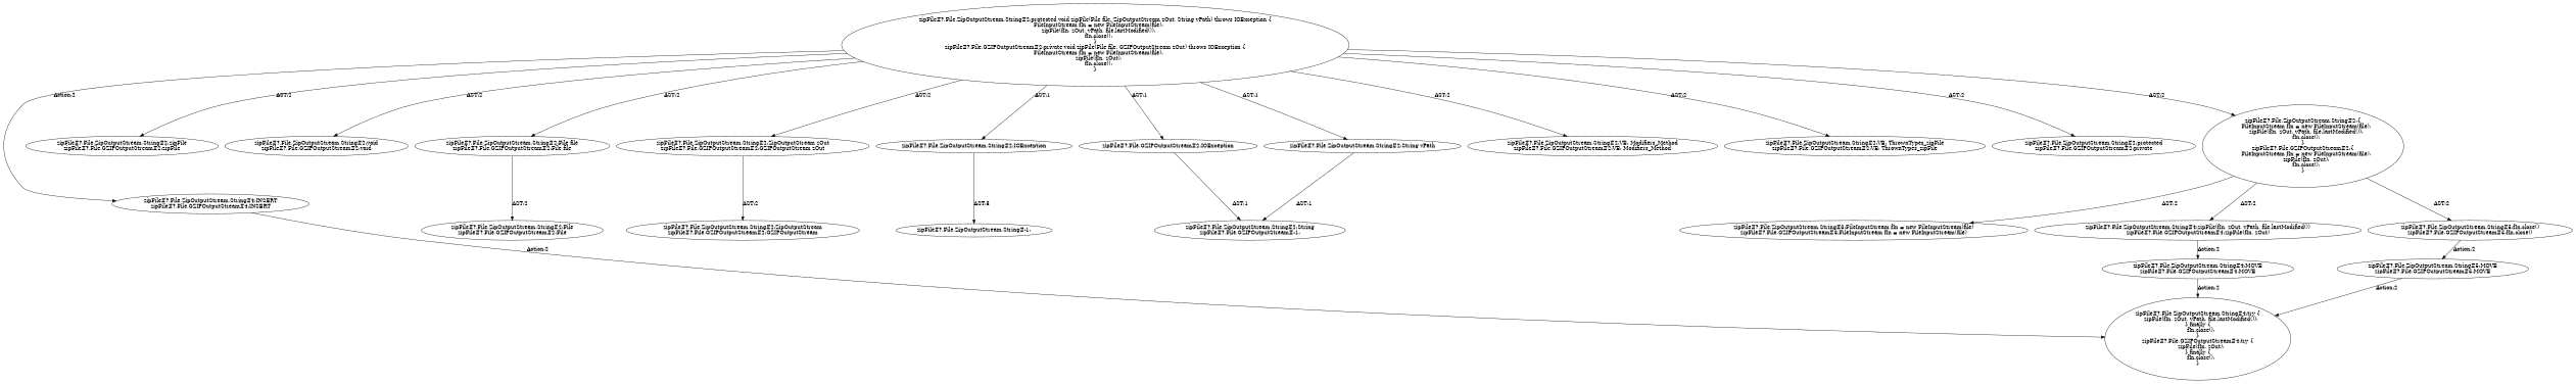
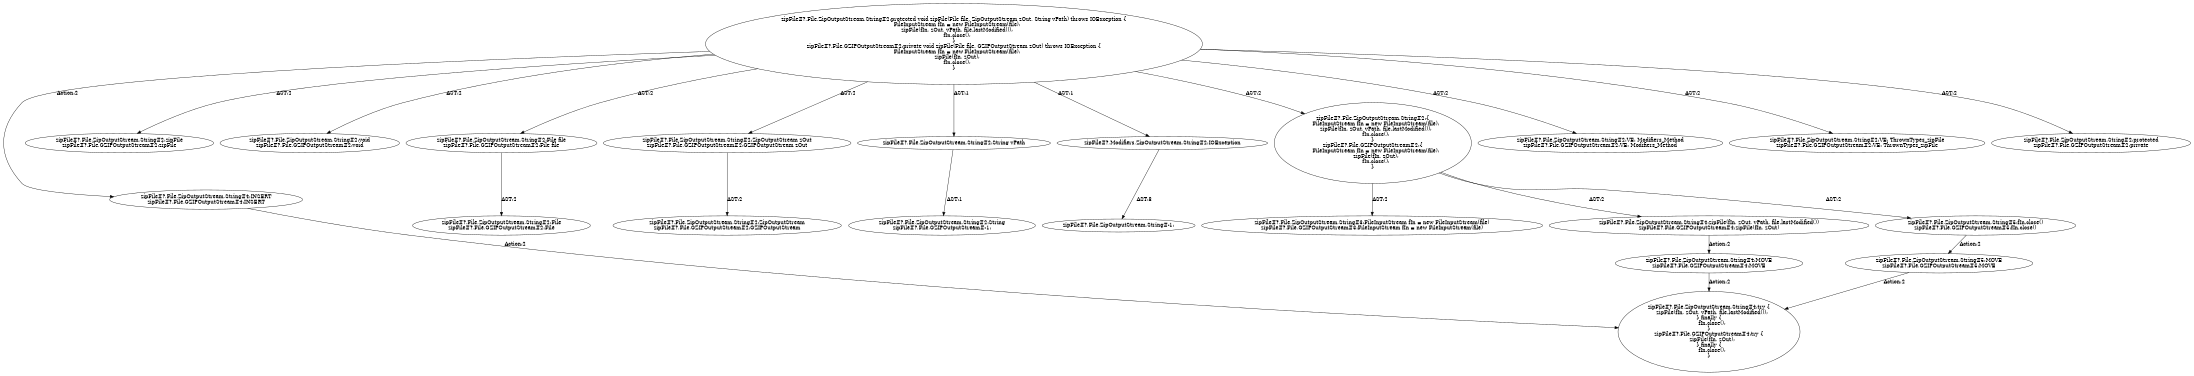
  digraph {
    node [shape=ellipse]
    n1 [label="zipFile#?,File,ZipOutputStream,String#4:INSERT\nzipFile#?,File,GZIPOutputStream#4:INSERT"]
    n2 [label="zipFile#?,File,ZipOutputStream,String#4:try \{\n    zipFile(fIn, zOut, vPath, file.lastModified());\n\} finally \{\n    fIn.close();\n\}\nzipFile#?,File,GZIPOutputStream#4:try \{\n    zipFile(fIn, zOut);\n\} finally \{\n    fIn.close();\n\}"]
    n3 [label="zipFile#?,File,ZipOutputStream,String#2:protected void zipFile(File file, ZipOutputStream zOut, String vPath) throws IOException \{\n    FileInputStream fIn = new FileInputStream(file);\n    zipFile(fIn, zOut, vPath, file.lastModified());\n    fIn.close();\n\}\nzipFile#?,File,GZIPOutputStream#2:private void zipFile(File file, GZIPOutputStream zOut) throws IOException \{\n    FileInputStream fIn = new FileInputStream(file);\n    zipFile(fIn, zOut);\n    fIn.close();\n\}"]
    n4 [label="zipFile#?,File,ZipOutputStream,String#2:zipFile\nzipFile#?,File,GZIPOutputStream#2:zipFile"]
    n5 [label="zipFile#?,File,ZipOutputStream,String#2:void\nzipFile#?,File,GZIPOutputStream#2:void"]
    n6 [label="zipFile#?,File,ZipOutputStream,String#2:File file\nzipFile#?,File,GZIPOutputStream#2:File file"]
    n7 [label="zipFile#?,File,ZipOutputStream,String#2:ZipOutputStream zOut\nzipFile#?,File,GZIPOutputStream#2:GZIPOutputStream zOut"]
    n8 [label="zipFile#?,File,ZipOutputStream,String#2:String vPath"]
-   n9 [label="zipFile#?,File,ZipOutputStream,String#2:IOException"]
+   n9 [label="zipFile#?,Modifiers,ZipOutputStream,String#2:IOException"]
    n10 [label="zipFile#?,File,ZipOutputStream,String#2:\{\n    FileInputStream fIn = new FileInputStream(file);\n    zipFile(fIn, zOut, vPath, file.lastModified());\n    fIn.close();\n\}\nzipFile#?,File,GZIPOutputStream#2:\{\n    FileInputStream fIn = new FileInputStream(file);\n    zipFile(fIn, zOut);\n    fIn.close();\n\}"]
    n11 [label="zipFile#?,File,ZipOutputStream,String#2:VE: Modifiers_Method\nzipFile#?,File,GZIPOutputStream#2:VE: Modifiers_Method"]
    n12 [label="zipFile#?,File,ZipOutputStream,String#2:VE: ThrownTypes_zipFile\nzipFile#?,File,GZIPOutputStream#2:VE: ThrownTypes_zipFile"]
    n13 [label="zipFile#?,File,ZipOutputStream,String#2:protected\nzipFile#?,File,GZIPOutputStream#2:private"]
-   n14 [label="zipFile#?,File,GZIPOutputStream#2:IOException"]
    n15 [label="zipFile#?,File,ZipOutputStream,String#2:File\nzipFile#?,File,GZIPOutputStream#2:File"]
    n16 [label="zipFile#?,File,ZipOutputStream,String#2:ZipOutputStream\nzipFile#?,File,GZIPOutputStream#2:GZIPOutputStream"]
    n17 [label="zipFile#?,File,ZipOutputStream,String#2:String\nzipFile#?,File,GZIPOutputStream#-1:"]
    n18 [label="zipFile#?,File,ZipOutputStream,String#-1:"]
    n19 [label="zipFile#?,File,ZipOutputStream,String#3:FileInputStream fIn = new FileInputStream(file)\nzipFile#?,File,GZIPOutputStream#3:FileInputStream fIn = new FileInputStream(file)"]
    n20 [label="zipFile#?,File,ZipOutputStream,String#4:zipFile(fIn, zOut, vPath, file.lastModified())\nzipFile#?,File,GZIPOutputStream#4:zipFile(fIn, zOut)"]
    n21 [label="zipFile#?,File,ZipOutputStream,String#5:fIn.close()\nzipFile#?,File,GZIPOutputStream#5:fIn.close()"]
    n22 [label="zipFile#?,File,ZipOutputStream,String#4:MOVE\nzipFile#?,File,GZIPOutputStream#4:MOVE"]
    n23 [label="zipFile#?,File,ZipOutputStream,String#5:MOVE\nzipFile#?,File,GZIPOutputStream#5:MOVE"]
    n1 -> n2 [label="Action:2"]
    n3 -> n1 [label="Action:2"]
    n3 -> n4 [label="AST:2"]
    n3 -> n5 [label="AST:2"]
    n3 -> n6 [label="AST:2"]
    n3 -> n7 [label="AST:2"]
    n3 -> n8 [label="AST:1"]
    n3 -> n9 [label="AST:1"]
    n3 -> n10 [label="AST:2"]
    n3 -> n11 [label="AST:2"]
    n3 -> n12 [label="AST:2"]
    n3 -> n13 [label="AST:2"]
-   n3 -> n14 [label="AST:1"]
    n6 -> n15 [label="AST:2"]
    n7 -> n16 [label="AST:2"]
    n8 -> n17 [label="AST:1"]
    n9 -> n18 [label="AST:8"]
    n10 -> n19 [label="AST:2"]
    n10 -> n20 [label="AST:2"]
    n10 -> n21 [label="AST:2"]
-   n14 -> n17 [label="AST:1"]
    n20 -> n22 [label="Action:2"]
    n21 -> n23 [label="Action:2"]
    n22 -> n2 [label="Action:2"]
    n23 -> n2 [label="Action:2"]
  }
